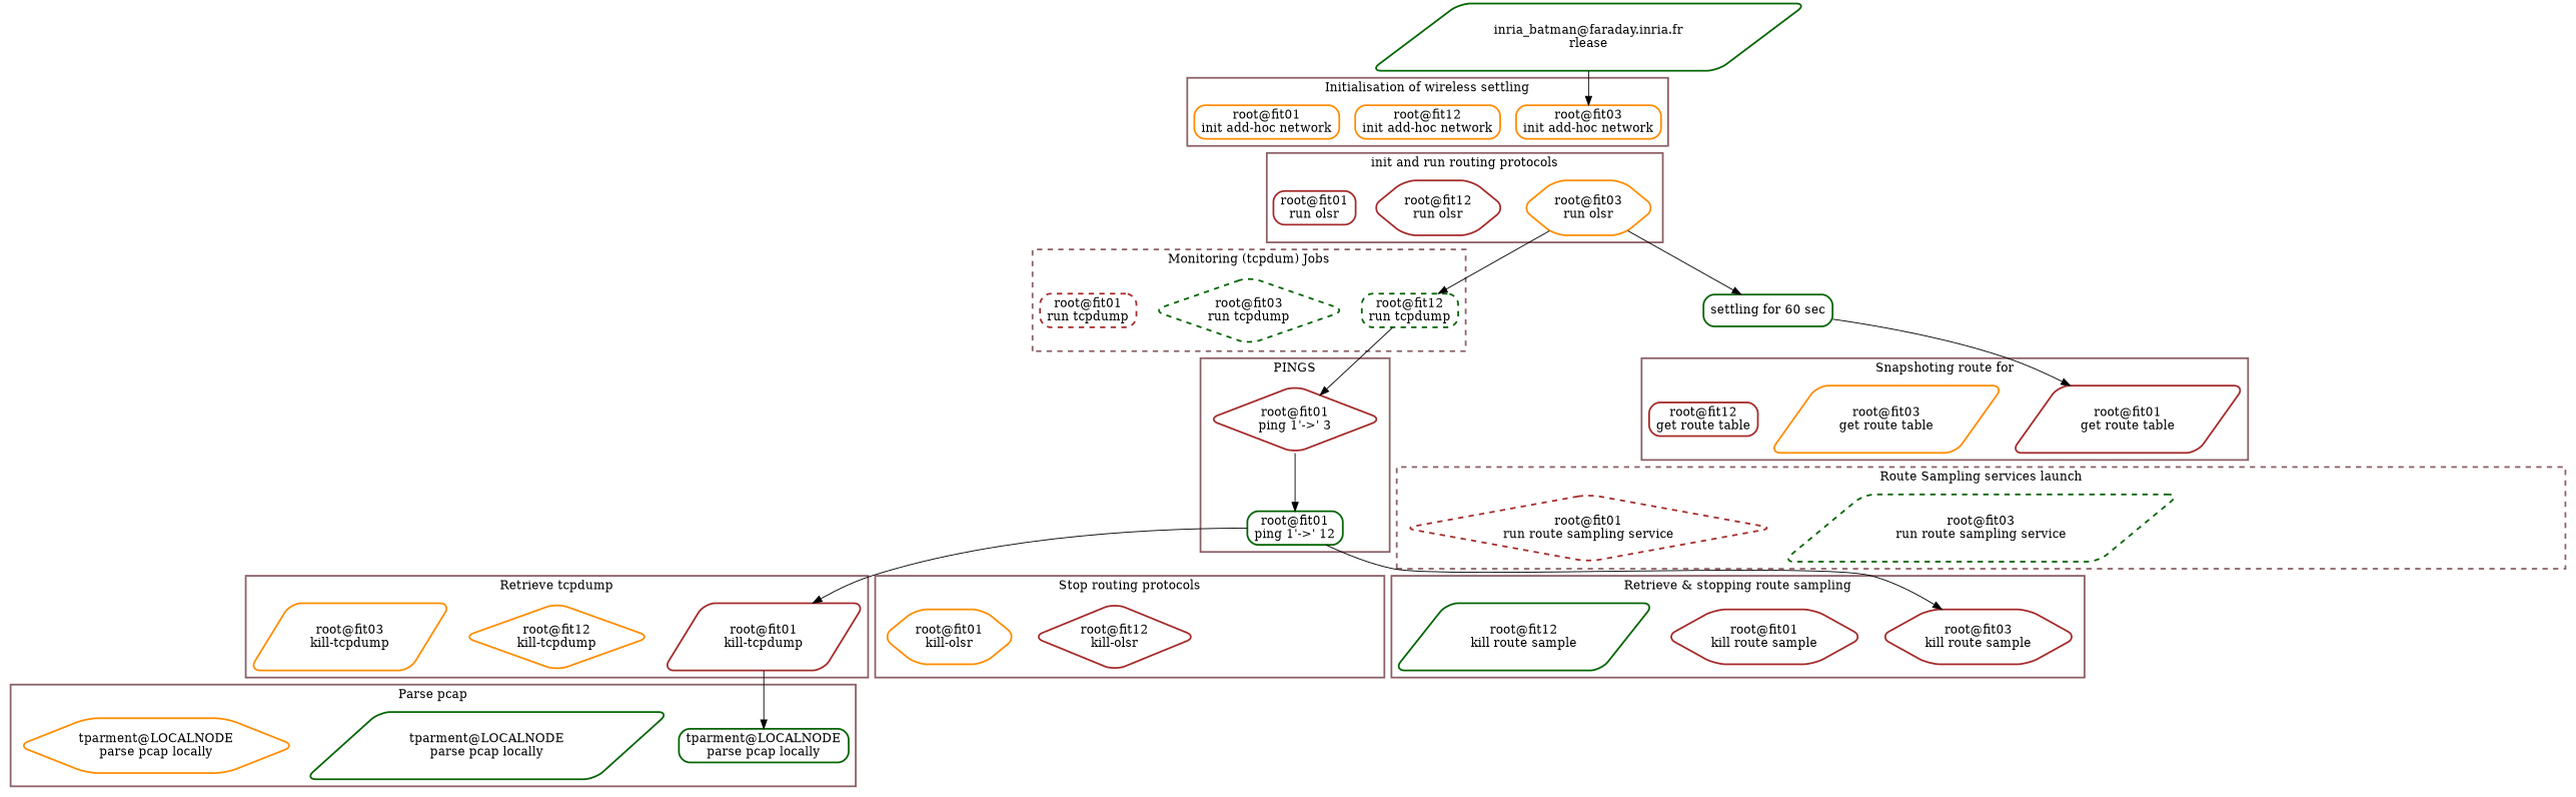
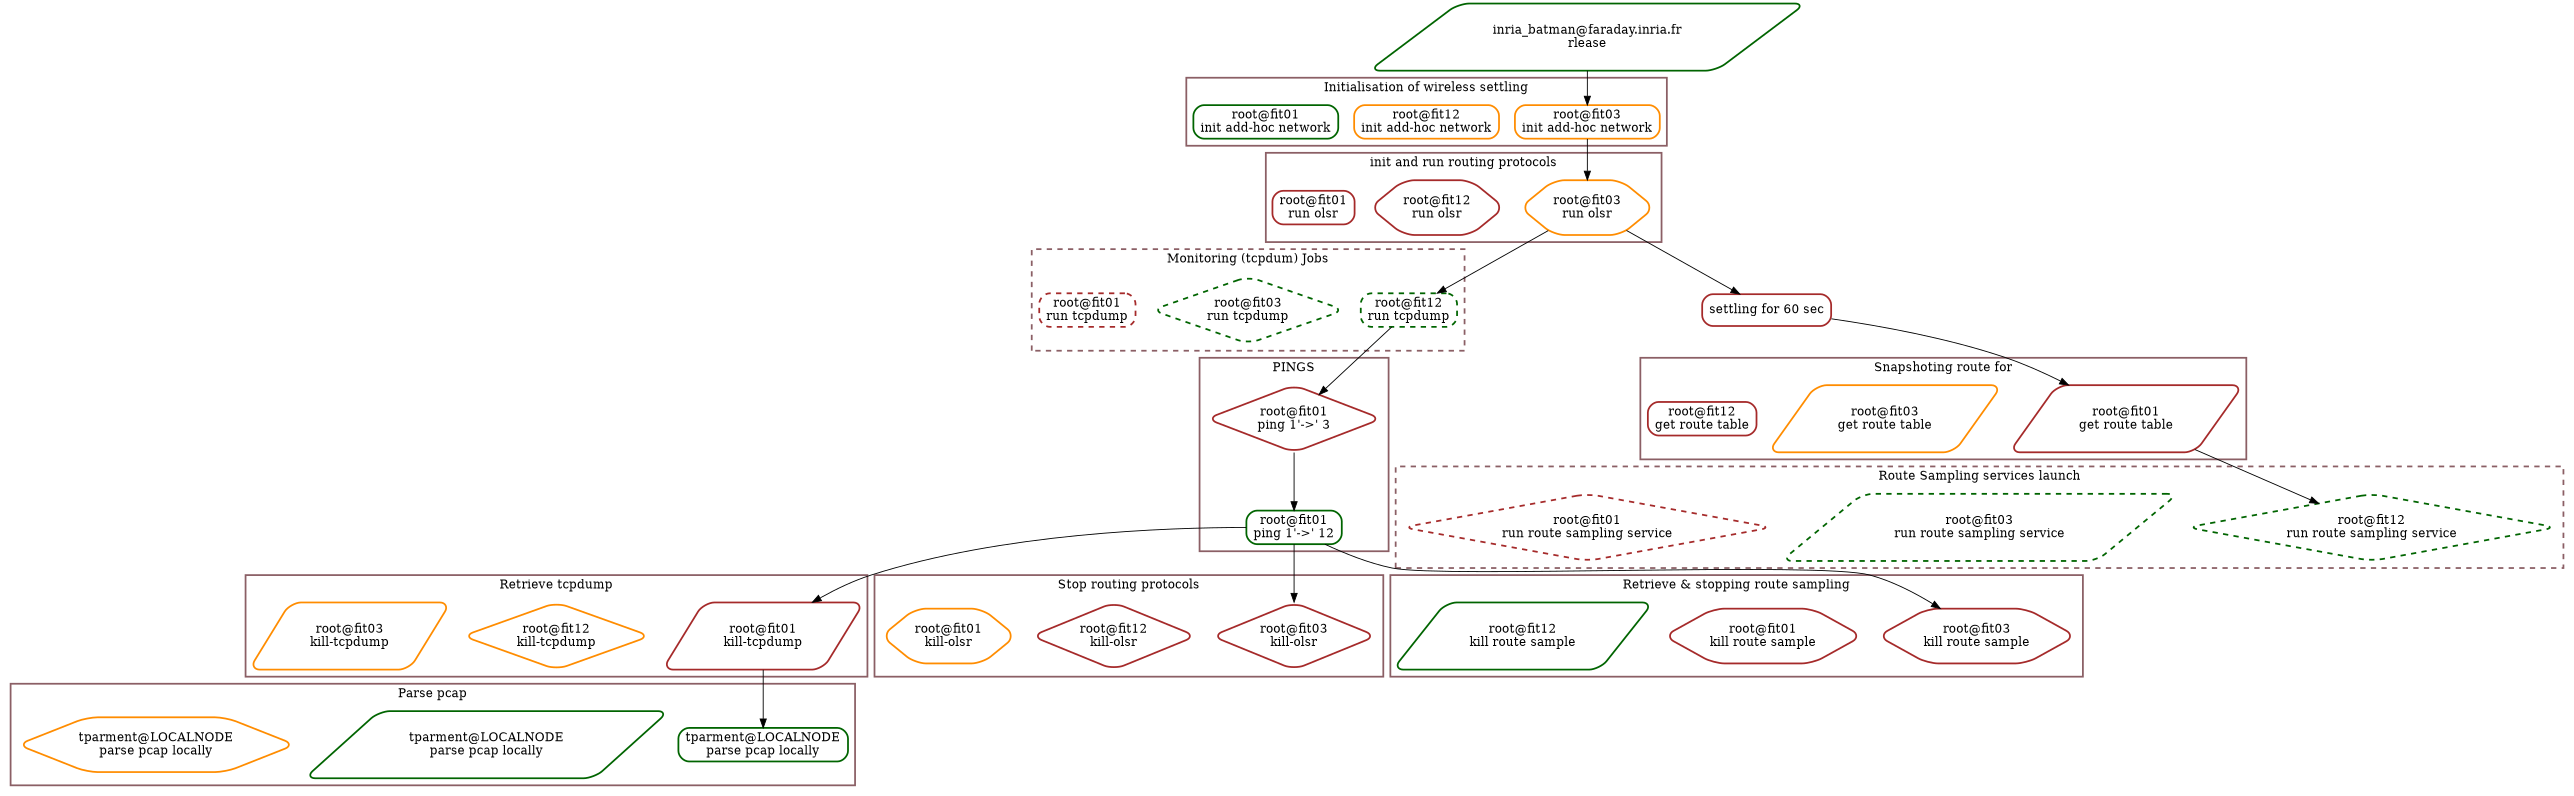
  digraph {
    compound=true
    node [color=brown penwidth=2 shape=box style=rounded]
    n1 [color=darkorange label="root@fit03\ninit add-hoc network"]
    n2 [color=darkorange label="root@fit12\ninit add-hoc network"]
-   n3 [color=darkorange label="root@fit01\ninit add-hoc network"]
+   n3 [color=darkgreen label="root@fit01\ninit add-hoc network"]
    n4 [color=darkorange label="root@fit03\nrun olsr" shape=hexagon]
    n5 [label="root@fit12\nrun olsr" shape=hexagon]
    n6 [label="root@fit01\nrun olsr"]
    n7 [color=darkgreen label="root@fit12\nrun tcpdump" style="rounded,dashed"]
    n8 [color=darkgreen label="root@fit03\nrun tcpdump" shape=diamond style="rounded,dashed"]
    n9 [label="root@fit01\nrun tcpdump" style="rounded,dashed"]
    n10 [label="root@fit01\nget route table" shape=parallelogram]
    n11 [color=darkorange label="root@fit03\nget route table" shape=parallelogram]
    n12 [label="root@fit12\nget route table"]
+   n13 [color=darkgreen label="root@fit12\nrun route sampling service" shape=diamond style="rounded,dashed"]
    n14 [color=darkgreen label="root@fit03\nrun route sampling service" shape=parallelogram style="rounded,dashed"]
    n15 [label="root@fit01\nrun route sampling service" shape=diamond style="rounded,dashed"]
    n16 [label="root@fit01\nping 1'->' 3" shape=diamond]
    n17 [color=darkgreen label="root@fit01\nping 1'->' 12"]
    n18 [label="root@fit01\nkill-tcpdump" shape=parallelogram]
    n19 [color=darkorange label="root@fit12\nkill-tcpdump" shape=diamond]
    n20 [color=darkorange label="root@fit03\nkill-tcpdump" shape=parallelogram]
+   n21 [label="root@fit03\nkill-olsr" shape=diamond]
    n22 [label="root@fit12\nkill-olsr" shape=diamond]
    n23 [color=darkorange label="root@fit01\nkill-olsr" shape=hexagon]
    n24 [label="root@fit03\nkill route sample" shape=hexagon]
    n25 [label="root@fit01\nkill route sample" shape=hexagon]
    n26 [color=darkgreen label="root@fit12\nkill route sample" shape=parallelogram]
    n27 [color=darkgreen label="tparment@LOCALNODE\nparse pcap locally"]
    n28 [color=darkgreen label="tparment@LOCALNODE\nparse pcap locally" shape=parallelogram]
    n29 [color=darkorange label="tparment@LOCALNODE\nparse pcap locally" shape=hexagon]
-   n30 [color=darkgreen label="settling for 60 sec"]
+   n30 [label="settling for 60 sec"]
    n31 [color=darkgreen label="inria_batman@faraday.inria.fr\nrlease" shape=parallelogram]
    subgraph cluster_1 {
      color=lightpink4
      label="Initialisation of wireless settling"
      penwidth=2
      shape=box
      n1
      n2
      n3
    }
    subgraph cluster_2 {
      color=lightpink4
      label="init and run routing protocols"
      penwidth=2
      shape=box
      n4
      n5
      n6
    }
    subgraph cluster_3 {
      color=lightpink4
      label="Monitoring (tcpdum) Jobs"
      penwidth=2
      shape=box
      style=dashed
      n7
      n8
      n9
    }
    subgraph cluster_4 {
      color=lightpink4
      label="Snapshoting route for"
      penwidth=2
      shape=box
      n10
      n11
      n12
    }
    subgraph cluster_5 {
      color=lightpink4
      label="Route Sampling services launch"
      penwidth=2
      shape=box
      style=dashed
+     n13
      n14
      n15
    }
    subgraph cluster_6 {
      color=lightpink4
      label=PINGS
      penwidth=2
      shape=box
      n16
      n17
    }
    subgraph cluster_7 {
      color=lightpink4
      label="Retrieve tcpdump"
      penwidth=2
      shape=box
      n18
      n19
      n20
    }
    subgraph cluster_8 {
      color=lightpink4
      label="Stop routing protocols"
      penwidth=2
      shape=box
+     n21
      n22
      n23
    }
    subgraph cluster_9 {
      color=lightpink4
      label="Retrieve & stopping route sampling"
      penwidth=2
      shape=box
      n24
      n25
      n26
    }
    subgraph cluster_10 {
      color=lightpink4
      label="Parse pcap"
      penwidth=2
      shape=box
      n27
      n28
      n29
    }
+   n1 -> n4
    n4 -> n7
    n4 -> n30
    n7 -> n16
+   n10 -> n13
    n16 -> n17
    n17 -> n18
+   n17 -> n21
    n17 -> n24
    n18 -> n27
    n30 -> n10
    n31 -> n1
  }
